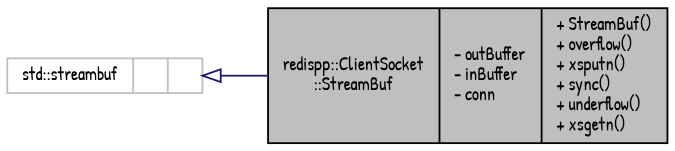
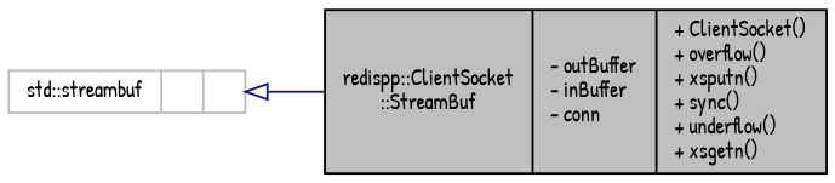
  digraph {
    rankdir=LR
    fontname="Patrick Hand"
    node [fontname="Patrick Hand" fontsize=10 shape=record style=filled]
-   n1 [color=black fillcolor=grey75 fontcolor=black height=0.2 label="{redispp::ClientSocket\l::StreamBuf\n|- outBuffer\l- inBuffer\l- conn\l|+ StreamBuf()\l+ overflow()\l+ xsputn()\l+ sync()\l+ underflow()\l+ xsgetn()\l}" width=0.4]
+   n1 [color=black fillcolor=grey75 fontcolor=black height=0.2 label="{redispp::ClientSocket\l::StreamBuf\n|- outBuffer\l- inBuffer\l- conn\l|+ ClientSocket()\l+ overflow()\l+ xsputn()\l+ sync()\l+ underflow()\l+ xsgetn()\l}" width=0.4]
    n2 [color=grey75 fillcolor=white height=0.2 label="{std::streambuf\n||}" width=0.4]
    n2 -> n1 [arrowtail=onormal color=midnightblue dir=back fontname="Patrick Hand" fontsize=10 labelfontname=Helvetica labelfontsize=10 style=solid]
  }
